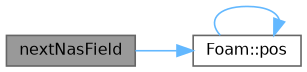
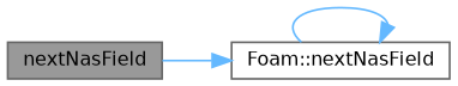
  digraph {
    rankdir=LR
    node [fontname=Helvetica fontsize=10 shape=box style=filled]
    edge [color=steelblue1 fontname=Helvetica fontsize=10 labelfontname=Helvetica labelfontsize=10 style=solid]
    n1 [color=gray40 fillcolor=grey60 fontcolor=black height=0.2 label=nextNasField width=0.4]
-   n2 [color=grey40 fillcolor=white height=0.2 label="Foam::pos" width=0.4]
+   n2 [color=grey40 fillcolor=white height=0.2 label="Foam::nextNasField" width=0.4]
    n1 -> n2
    n2 -> n2
  }
